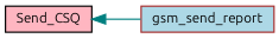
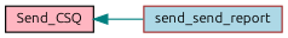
  digraph {
    rankdir=LR
    fontname=Ubuntu
    node [fontname=Ubuntu fontsize=10 shape=record style=filled]
    n1 [color=black fillcolor=lightpink fontcolor=black height=0.2 label=Send_CSQ width=0.4]
-   n2 [color=brown fillcolor=lightblue height=0.2 label=gsm_send_report width=0.4]
+   n2 [color=brown fillcolor=lightblue height=0.2 label=send_send_report width=0.4]
    n1 -> n2 [color=teal dir=back fontname=Ubuntu fontsize=10 labelfontname=FreeSans labelfontsize=10 style=solid]
  }
